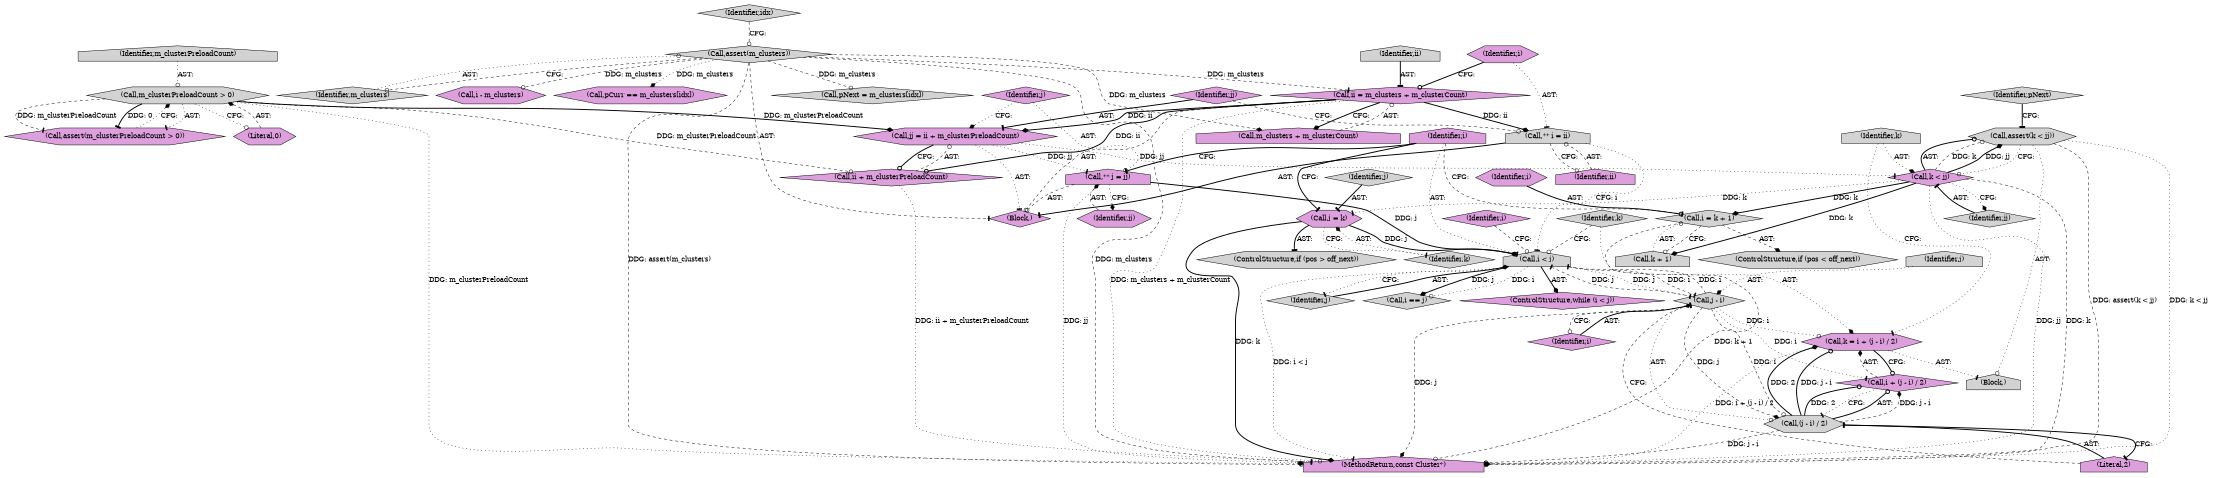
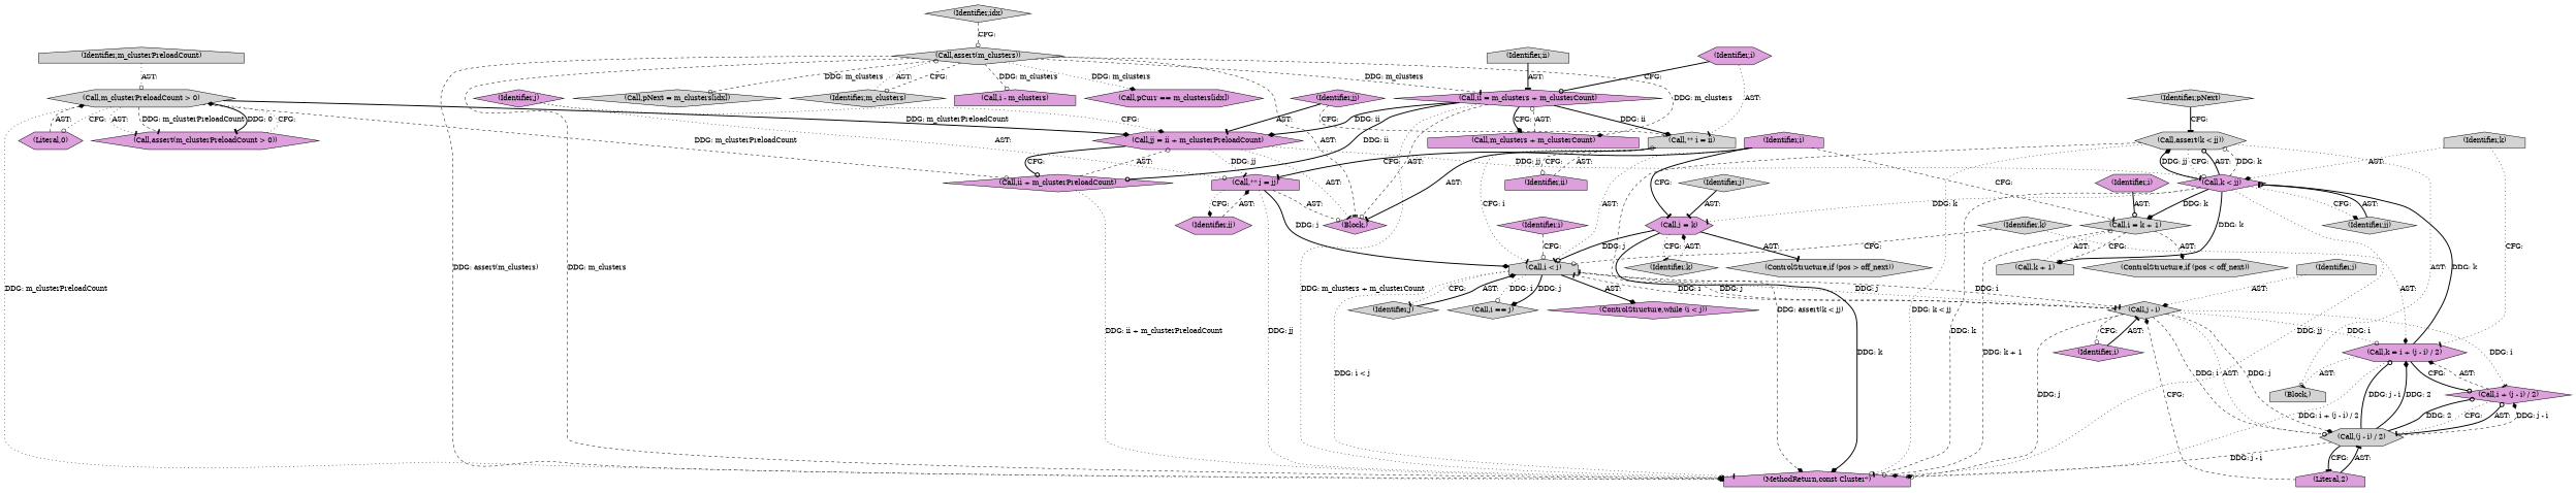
  digraph {
    node [fillcolor=lightgrey shape=diamond style=filled]
    edge [arrowhead=odot style=dotted]
    n1 [label="(Call,assert(k < jj))" shape=hexagon]
    n2 [fillcolor=plum label="(Call,k < jj)"]
    n3 [label="(Block,)" shape=house]
    n4 [fillcolor=plum label="(MethodReturn,const Cluster*)" shape=house]
    n5 [label="(Call,i = k + 1)"]
    n6 [fillcolor=plum label="(Call,j = k)" shape=hexagon]
    n7 [label="(Call,k + 1)" shape=house]
    n8 [label="(Identifier,jj)"]
    n9 [label="(ControlStructure,if (pos < off_next))" shape=hexagon]
    n10 [label="(Call,i < j)" shape=house]
    n11 [label="(Identifier,k)"]
    n12 [label="(ControlStructure,if (pos > off_next))" shape=hexagon]
    n13 [fillcolor=plum label="(Call,k = i + (j - i) / 2)" shape=hexagon]
    n14 [fillcolor=plum label="(Call,i + (j - i) / 2)"]
    n15 [label="(Call,(j - i) / 2)" shape=hexagon]
    n16 [label="(Call,j - i)"]
    n17 [fillcolor=plum label="(Identifier,i)"]
    n18 [label="(Identifier,j)"]
    n19 [label="(Call,i == j)"]
    n20 [fillcolor=plum label="(ControlStructure,while (i < j))"]
    n21 [fillcolor=plum label="(Literal,2)" shape=house]
    n22 [label="(Call,** i = ii)" shape=house]
    n23 [fillcolor=plum label="(Identifier,ii)" shape=house]
    n24 [fillcolor=plum label="(Block,)"]
    n25 [fillcolor=plum label="(Call,ii = m_clusters + m_clusterCount)"]
    n26 [fillcolor=plum label="(Call,jj = ii + m_clusterPreloadCount)" shape=hexagon]
    n27 [fillcolor=plum label="(Call,ii + m_clusterPreloadCount)"]
    n28 [fillcolor=plum label="(Call,m_clusters + m_clusterCount)" shape=house]
    n29 [fillcolor=plum label="(Call,** j = jj)" shape=house]
    n30 [label="(Call,assert(m_clusters))"]
    n31 [label="(Call,pNext = m_clusters[idx])"]
    n32 [label="(Identifier,m_clusters)"]
-   n33 [fillcolor=plum label="(Call,i - m_clusters)" shape=hexagon]
+   n33 [fillcolor=plum label="(Call,i - m_clusters)" shape=house]
    n34 [fillcolor=plum label="(Call,pCurr == m_clusters[idx])" shape=hexagon]
    n35 [fillcolor=plum label="(Identifier,jj)" shape=hexagon]
    n36 [label="(Call,m_clusterPreloadCount > 0)" shape=hexagon]
    n37 [fillcolor=plum label="(Literal,0)" shape=hexagon]
    n38 [fillcolor=plum label="(Call,assert(m_clusterPreloadCount > 0))" shape=hexagon]
    n39 [fillcolor=plum label="(Identifier,jj)"]
    n40 [label="(Identifier,idx)"]
    n41 [label="(Identifier,k)" shape=house]
    n42 [label="(Identifier,m_clusterPreloadCount)" shape=house]
    n43 [label="(Identifier,ii)" shape=house]
    n44 [fillcolor=plum label="(Identifier,i)" shape=house]
    n45 [label="(Identifier,pNext)"]
    n46 [fillcolor=plum label="(Identifier,j)"]
    n47 [fillcolor=plum label="(Identifier,i)" shape=hexagon]
    n48 [fillcolor=plum label="(Identifier,i)" shape=hexagon]
    n49 [label="(Identifier,k)"]
    n50 [label="(Identifier,j)"]
    n51 [fillcolor=plum label="(Identifier,i)"]
    n52 [label="(Identifier,j)" shape=house]
    n1 -> n2 [label="CFG: "]
    n1 -> n3 [label="AST: "]
    n1 -> n4 [arrowhead=diamond label="DDG: assert(k < jj)" style=dashed]
    n1 -> n4 [label="DDG: k < jj"]
    n2 -> n1 [label="AST: " style=bold]
    n2 -> n1 [label="DDG: k" style=dashed]
    n2 -> n1 [arrowhead=diamond label="DDG: jj" style=bold]
    n2 -> n4 [arrowhead=tee label="DDG: k" style=dashed]
    n2 -> n4 [arrowhead=diamond label="DDG: jj"]
    n2 -> n5 [arrowhead=diamond label="DDG: k" style=bold]
    n2 -> n6 [arrowhead=tee label="DDG: k"]
    n2 -> n7 [arrowhead=diamond label="DDG: k" style=bold]
    n2 -> n8 [arrowhead=diamond label="CFG: "]
    n5 -> n4 [label="DDG: k + 1" style=dashed]
    n5 -> n7 [label="CFG: " style=dashed]
    n5 -> n9 [arrowhead=diamond label="AST: " style=dashed]
    n6 -> n4 [arrowhead=diamond label="DDG: k" style=bold]
    n6 -> n10 [label="DDG: j" style=bold]
    n6 -> n11 [arrowhead=tee label="CFG: "]
    n6 -> n12 [arrowhead=tee label="AST: " style=bold]
    n7 -> n5 [label="AST: "]
    n8 -> n2 [arrowhead=tee label="AST: " style=bold]
    n10 -> n4 [arrowhead=tee label="DDG: i < j"]
    n10 -> n16 [arrowhead=tee label="DDG: j"]
    n10 -> n16 [arrowhead=tee label="DDG: i" style=dashed]
    n10 -> n18 [arrowhead=tee label="CFG: "]
    n10 -> n19 [label="DDG: i"]
    n10 -> n19 [arrowhead=diamond label="DDG: j" style=bold]
    n10 -> n20 [arrowhead=diamond label="AST: " style=bold]
    n11 -> n6 [arrowhead=diamond label="AST: "]
+   n13 -> n2 [label="DDG: k" style=bold]
    n13 -> n3 [arrowhead=tee label="AST: "]
    n13 -> n4 [label="DDG: i + (j - i) / 2"]
    n13 -> n14 [label="CFG: " style=bold]
    n14 -> n13 [arrowhead=diamond label="AST: " style=dashed]
    n14 -> n15 [arrowhead=tee label="CFG: "]
    n15 -> n4 [label="DDG: j - i" style=dashed]
    n15 -> n13 [label="DDG: j - i" style=bold]
    n15 -> n13 [arrowhead=diamond label="DDG: 2" style=bold]
    n15 -> n14 [label="AST: " style=bold]
    n15 -> n14 [arrowhead=diamond label="DDG: j - i" style=dashed]
    n15 -> n14 [label="DDG: 2" style=bold]
    n15 -> n21 [arrowhead=tee label="CFG: " style=bold]
    n16 -> n4 [arrowhead=diamond label="DDG: j" style=dashed]
    n16 -> n10 [arrowhead=tee label="DDG: i" style=dashed]
    n16 -> n10 [arrowhead=tee label="DDG: j" style=dashed]
    n16 -> n13 [label="DDG: i"]
    n16 -> n14 [arrowhead=tee label="DDG: i"]
    n16 -> n15 [label="AST: "]
    n16 -> n15 [arrowhead=diamond label="DDG: j" style=dashed]
    n16 -> n15 [label="DDG: i" style=dashed]
    n16 -> n17 [label="CFG: " style=dashed]
    n17 -> n16 [arrowhead=tee label="AST: " style=bold]
    n18 -> n10 [arrowhead=diamond label="AST: " style=bold]
    n21 -> n15 [arrowhead=tee label="AST: " style=bold]
    n21 -> n16 [arrowhead=diamond label="CFG: " style=dashed]
    n22 -> n10 [arrowhead=tee label="CFG: i"]
    n22 -> n23 [label="CFG: " style=dashed]
    n22 -> n24 [arrowhead=tee label="AST: " style=bold]
    n23 -> n22 [label="AST: " style=dashed]
    n25 -> n4 [label="DDG: m_clusters + m_clusterCount"]
    n25 -> n22 [arrowhead=diamond label="DDG: ii" style=bold]
    n25 -> n24 [label="AST: " style=dashed]
    n25 -> n26 [arrowhead=diamond label="DDG: ii" style=bold]
    n25 -> n27 [label="DDG: ii" style=bold]
    n25 -> n28 [arrowhead=diamond label="CFG: " style=bold]
    n26 -> n2 [arrowhead=tee label="DDG: jj"]
    n26 -> n24 [arrowhead=tee label="AST: "]
    n26 -> n27 [label="CFG: " style=bold]
    n26 -> n29 [arrowhead=tee label="DDG: jj"]
    n27 -> n4 [arrowhead=tee label="DDG: ii + m_clusterPreloadCount"]
    n27 -> n26 [label="AST: " style=dashed]
    n28 -> n25 [label="AST: " style=dashed]
    n29 -> n4 [arrowhead=diamond label="DDG: jj"]
    n29 -> n10 [arrowhead=diamond label="DDG: j" style=bold]
    n29 -> n24 [label="AST: " style=dashed]
    n29 -> n35 [arrowhead=diamond label="CFG: "]
    n30 -> n4 [label="DDG: assert(m_clusters)" style=dashed]
    n30 -> n4 [arrowhead=tee label="DDG: m_clusters" style=dashed]
    n30 -> n24 [arrowhead=tee label="AST: " style=dashed]
    n30 -> n25 [arrowhead=tee label="DDG: m_clusters" style=dashed]
    n30 -> n28 [arrowhead=diamond label="DDG: m_clusters" style=dashed]
    n30 -> n31 [label="DDG: m_clusters" style=dashed]
    n30 -> n32 [label="CFG: " style=dashed]
    n30 -> n33 [label="DDG: m_clusters" style=dashed]
    n30 -> n34 [arrowhead=diamond label="DDG: m_clusters"]
    n32 -> n30 [label="AST: "]
    n35 -> n29 [arrowhead=diamond label="AST: " style=dashed]
    n36 -> n4 [arrowhead=diamond label="DDG: m_clusterPreloadCount"]
    n36 -> n26 [arrowhead=diamond label="DDG: m_clusterPreloadCount" style=bold]
    n36 -> n27 [label="DDG: m_clusterPreloadCount" style=dashed]
    n36 -> n37 [label="CFG: "]
    n36 -> n38 [arrowhead=tee label="AST: "]
    n36 -> n38 [arrowhead=tee label="DDG: m_clusterPreloadCount" style=dashed]
    n36 -> n38 [arrowhead=tee label="DDG: 0" style=bold]
    n37 -> n36 [arrowhead=diamond label="AST: " style=dashed]
    n38 -> n36 [arrowhead=diamond label="CFG: "]
    n39 -> n22 [label="CFG: " style=dashed]
    n39 -> n26 [arrowhead=tee label="AST: " style=bold]
    n40 -> n30 [label="CFG: " style=dashed]
    n41 -> n2 [arrowhead=diamond label="AST: "]
    n41 -> n13 [arrowhead=tee label="CFG: "]
    n42 -> n36 [label="AST: "]
    n43 -> n25 [arrowhead=tee label="AST: " style=bold]
    n44 -> n5 [arrowhead=tee label="CFG: " style=dashed]
    n44 -> n6 [arrowhead=tee label="CFG: " style=bold]
    n44 -> n10 [arrowhead=tee label="AST: "]
    n44 -> n29 [arrowhead=tee label="CFG: " style=bold]
    n45 -> n1 [arrowhead=tee label="CFG: " style=bold]
    n46 -> n26 [arrowhead=diamond label="CFG: "]
    n46 -> n29 [label="AST: "]
    n47 -> n5 [label="AST: " style=bold]
    n48 -> n22 [arrowhead=tee label="AST: "]
    n48 -> n25 [label="CFG: " style=bold]
    n49 -> n10 [label="CFG: " style=dashed]
    n49 -> n13 [arrowhead=diamond label="AST: "]
    n50 -> n6 [arrowhead=tee label="AST: " style=bold]
    n51 -> n10 [label="CFG: " style=dashed]
    n52 -> n16 [arrowhead=diamond label="AST: "]
  }
